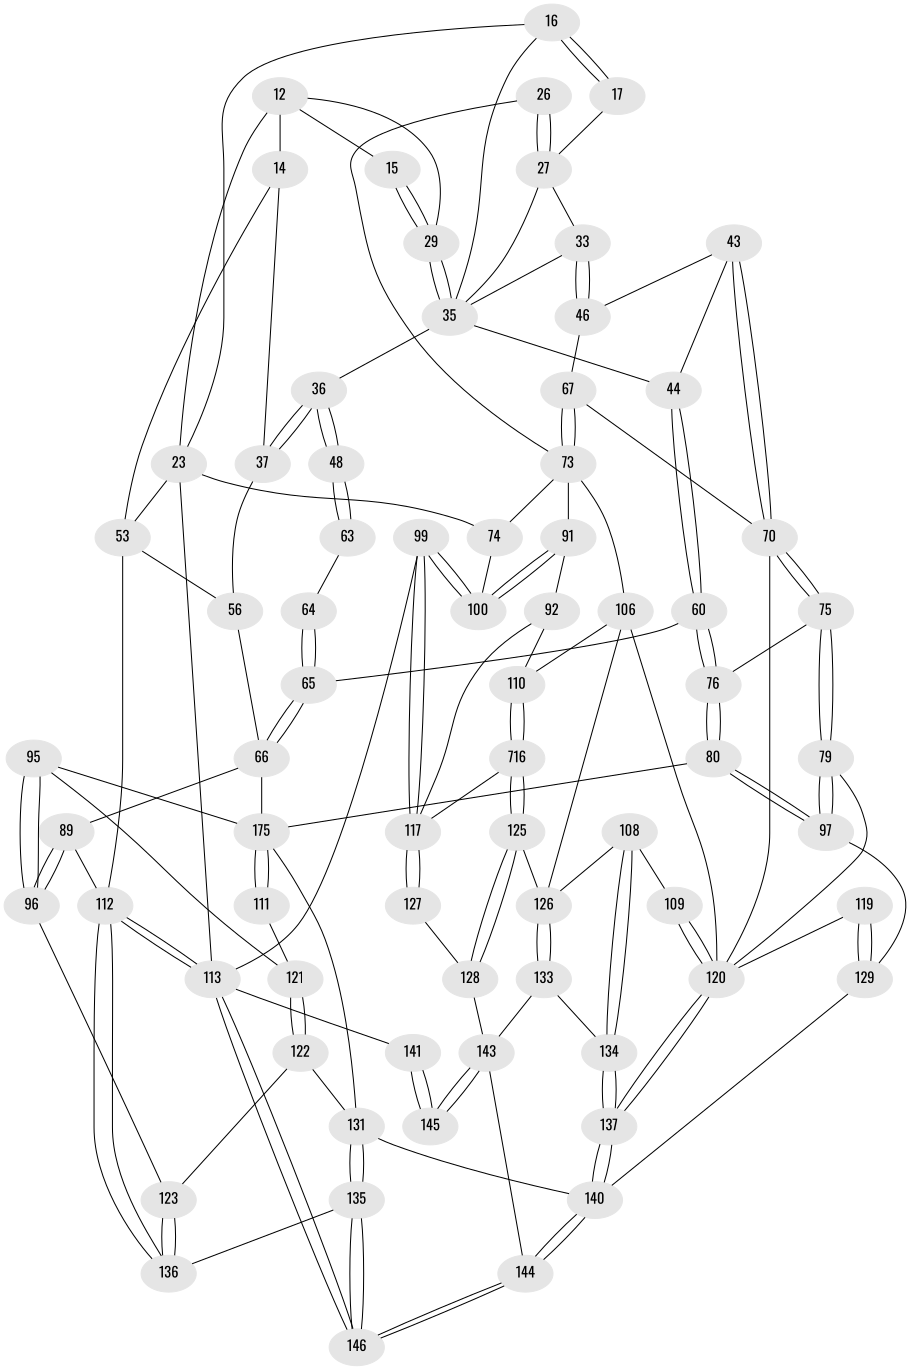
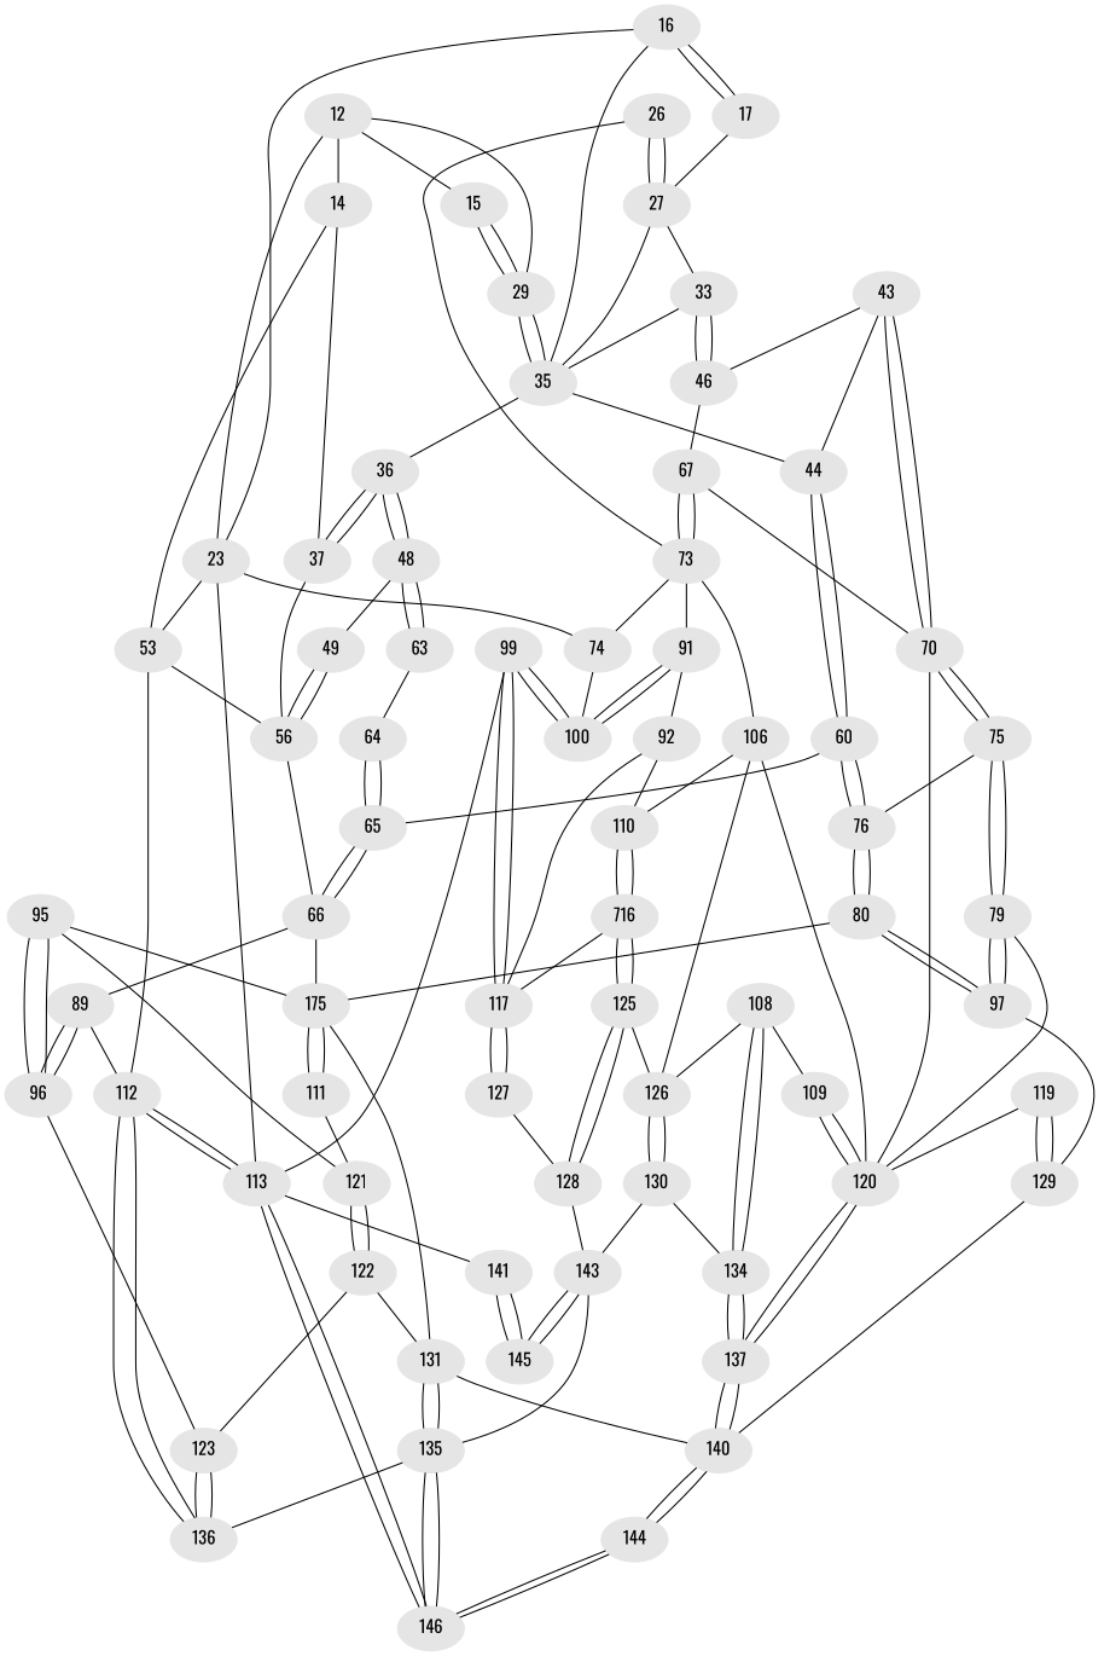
  graph {
    fontname=Oswald
    node [color=gray90 fontname=Oswald style=filled]
    edge [fontname=Oswald]
    12 [super="+7"]
    14 [super="+13"]
    15
    23 [super="+18+4"]
    29 [super="+10+11"]
    37
    53 [super="+41+52"]
    74 [super="+24"]
    113 [super="+98"]
    35 [super="+34"]
    56 [super="+51+50"]
    112 [super="+90+55+54+57"]
    16 [super="+8"]
    17
    27 [super="+22+20"]
    36
    44
    33 [super="+31"]
    100 [super="+83"]
    141
    146
    26
    73 [super="+72+71+46"]
    91 [super="+84"]
    106 [super="+88"]
    n26 [label=46 super="+42"]
    67 [super="+47"]
    48
    60
+   49
    63
    66 [super="+58"]
    43
    70 [super="+69+68"]
    75
    120 [super="+118+78+86"]
    65 [super="+61"]
    76
    64 [super="+62"]
    136
    89 [super="+59"]
    n42 [label=175 super="+81+94"]
    80
    96
    111
    131 [super="+124"]
    79
    137
    92
    110 [super="+93"]
    126 [super="+107"]
    97
    129 [super="+102+101"]
    123
    117 [super="+114+115"]
    n56 [label=716]
    127
    95
    121
    122
    140 [super="+132+130+103"]
    99
    135
-   133
+   133 [label=130]
    108
    109
    134
    125
    145 [super="+142"]
    128
    119
    143 [super="+139"]
    144
    12 -- 14 [weight=2]
    12 -- 15
    12 -- 23
    12 -- 29
    14 -- 37
    14 -- 53
    15 -- 29 [weight=2]
    15 -- 29
    23 -- 53
    23 -- 74
    23 -- 113 [weight=2]
    29 -- 35 [weight=2]
    29 -- 35
    37 -- 56
    53 -- 56 [weight=2]
    53 -- 112 [weight=3]
    74 -- 100
    113 -- 141
    113 -- 146
    113 -- 146
    35 -- 36
    35 -- 44
    56 -- 66
    112 -- 113
    112 -- 113
    112 -- 136
    112 -- 136
    16 -- 23 [weight=2]
    16 -- 35
    16 -- 17 [weight=2]
    16 -- 17
    17 -- 27
    27 -- 35
    27 -- 33 [weight=2]
    36 -- 37
    36 -- 37
    36 -- 48
    36 -- 48
    44 -- 60
    44 -- 60
    33 -- 35
    33 -- n26 [weight=2]
    33 -- n26
    141 -- 145 [weight=2]
    141 -- 145
    26 -- 27 [weight=2]
    26 -- 27
    26 -- 73
    73 -- 74 [weight=2]
    73 -- 91
    73 -- 106
    91 -- 100 [weight=2]
    91 -- 100
    91 -- 92
    106 -- 120
    106 -- 110 [weight=2]
    106 -- 126
    n26 -- 67
    67 -- 73 [weight=2]
    67 -- 73
    67 -- 70
+   48 -- 49
    48 -- 63
    48 -- 63
    60 -- 65
    60 -- 76
    60 -- 76
+   49 -- 56 [weight=2]
+   49 -- 56
    63 -- 64 [weight=2]
    66 -- 89
    66 -- n42
    43 -- 44
    43 -- n26
    43 -- 70
    43 -- 70
    70 -- 75
    70 -- 75
    70 -- 120 [weight=2]
    75 -- 76
    75 -- 79
    75 -- 79
    120 -- 137
    120 -- 137
    65 -- 66
    65 -- 66
    76 -- 80
    76 -- 80
    64 -- 65 [weight=2]
    64 -- 65
    89 -- 112 [weight=2]
    89 -- 96
    89 -- 96
    n42 -- 111 [weight=2]
    n42 -- 111
    n42 -- 131
    80 -- n42
    80 -- 97
    80 -- 97
    96 -- 123
    111 -- 121
    131 -- 140 [weight=2]
    131 -- 135
    131 -- 135
    79 -- 120
    79 -- 97
    79 -- 97
    137 -- 140
    137 -- 140
    92 -- 110
    92 -- 117
    110 -- n56
    110 -- n56
    126 -- 133
    126 -- 133
    97 -- 129
    129 -- 140 [weight=2]
    123 -- 136
    123 -- 136
    117 -- 127 [weight=2]
    117 -- 127
    n56 -- 117
    n56 -- 125
    n56 -- 125
    127 -- 128
    95 -- n42
    95 -- 96
    95 -- 96
    95 -- 121
    121 -- 122
    121 -- 122
    122 -- 131
    122 -- 123
    140 -- 144
    140 -- 144
    99 -- 113
    99 -- 100
    99 -- 100
    99 -- 117
    99 -- 117
    135 -- 146
    135 -- 146
    135 -- 136
    133 -- 134
    133 -- 143
    108 -- 126
    108 -- 109
    108 -- 134
    108 -- 134
    109 -- 120 [weight=2]
    109 -- 120
    134 -- 137
    134 -- 137
    125 -- 126
    125 -- 128
    125 -- 128
    128 -- 143
    119 -- 120
    119 -- 129 [weight=2]
    119 -- 129
    143 -- 145 [weight=2]
    143 -- 145
-   143 -- 144
+   143 -- 135
    144 -- 146
    144 -- 146
  }
